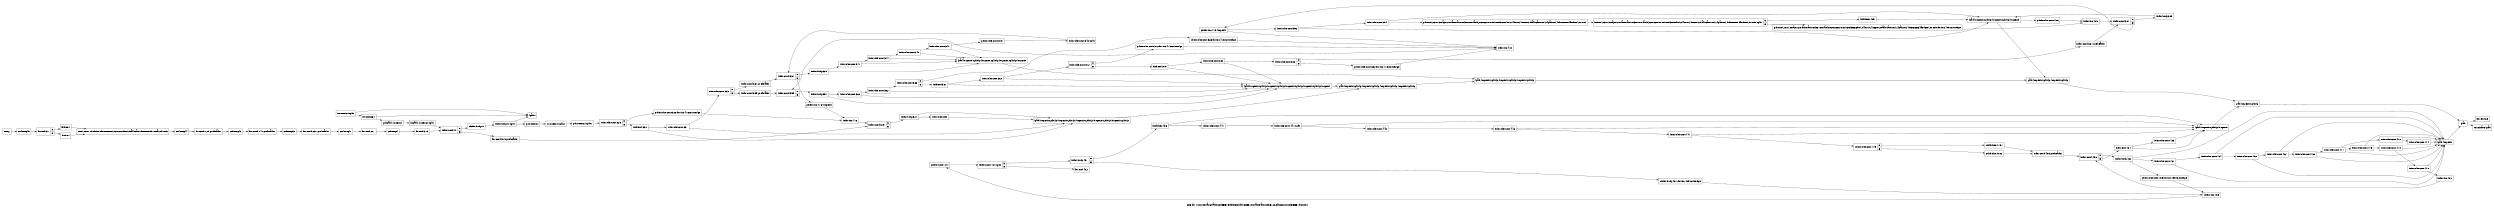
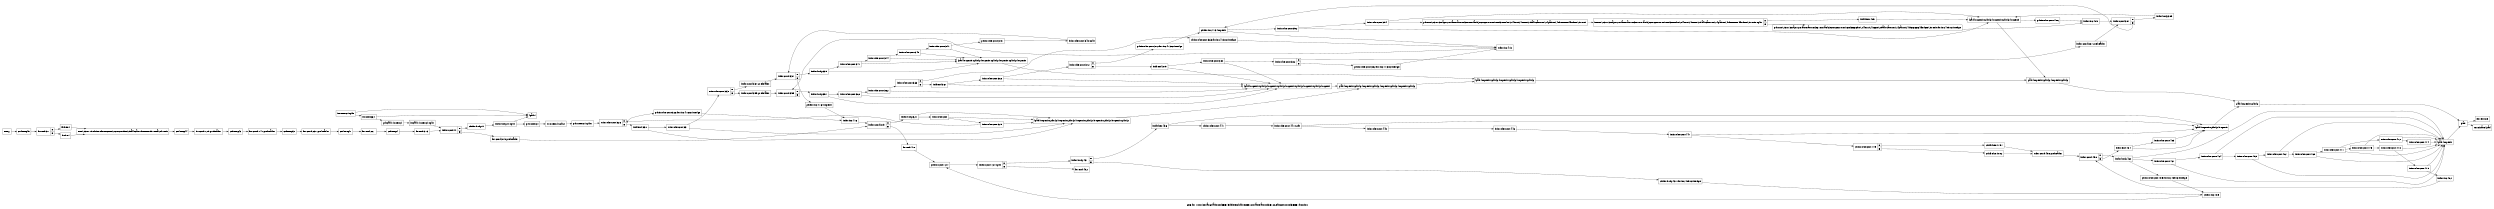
  digraph {
    label="CFG for '_ZN13TriangulationILi3EE15delete_childrenER12TriaIteratorILi3E12CellAccessorILi3EEE' function"
    rankdir=LR
    node [shape=record]
    n1 [label="{entry}"]
    n2 [label="{codeRepl5}"]
    n3 [label="{for.end.31|{<s0>T|<s1>F}}"]
    n4 [label="{if.then.i}"]
    n5 [label="{if.else.i}"]
    n6 [label="{_ZNSt3__115__bit_referenceINS_6vectorIbNS_9allocatorIbEEEELb1EEaSEb.exit}"]
    n7 [label="{codeRepl4}"]
    n8 [label="{for.cond.125.preheader}"]
    n9 [label="{codeRepl3}"]
    n10 [label="{for.cond.141.preheader}"]
    n11 [label="{codeRepl2}"]
    n12 [label="{for.cond.237.preheader}"]
    n13 [label="{codeRepl1}"]
    n14 [label="{for.end.261}"]
    n15 [label="{codeRepl}"]
    n16 [label="{for.end.313}"]
    n17 [label="{it_for.cond.i.i|{<s0>T|<s1>F}}"]
    n18 [label="{pd_for.body.i.i}"]
    n19 [label="{for.cond.319.preheader}"]
    n20 [label="{it_for.body.i.i.split}"]
    n21 [label="{it_for.cond.319|{<s0>T|<s1>F}}"]
    n22 [label="{pd_.noexc.i}"]
    n23 [label="{lpad.i}"]
    n24 [label="{it_for.body.321}"]
+   n25 [label="{for.end.418}"]
    n26 [label="{it_invoke.cont}"]
    n27 [label="{lpad.loopexit.split-lp.loopexit.split-lp.loopexit.split-lp.loopexit.split-lp.loopexit.split-lp}"]
    n28 [label="{pd_for.cond.424}"]
    n29 [label="{it_.noexc.i.split2}"]
    n30 [label="{pd_.noexc.i.split1}"]
    n31 [label="{it_invoke.cont.326|{<s0>T|<s1>F}}"]
    n32 [label="{it_.noexc.i.split}"]
    n33 [label="{it_.noexc6.i}"]
    n34 [label="{pd_call.i.i.noexc.i}"]
    n35 [label="{it_call.i.i.noexc.i.split}"]
+   n36 [label="{it_invoke.cont.325}"]
    n37 [label="{lpad.loopexit.split-lp.loopexit.split-lp.loopexit.split-lp.loopexit.split-lp}"]
    n38 [label="{it_for.cond.424.split|{<s0>T|<s1>F}}"]
    n39 [label="{lpad.loopexit.split-lp.loopexit.split-lp.loopexit.split-lp}"]
    n40 [label="{pd_invoke.cont.326.for.inc.416_crit_edge}"]
    n41 [label="{it_if.end.330}"]
    n42 [label="{it_for.inc.416}"]
    n43 [label="{it_invoke.cont.331}"]
    n44 [label="{it_invoke.cont.333|{<s0>T|<s1>F}}"]
    n45 [label="{lpad.loopexit}"]
    n46 [label="{lpad}"]
    n47 [label="{eh.resume}"]
    n48 [label="{terminate.lpad}"]
    n49 [label="{lpad.loopexit.split-lp.loopexit}"]
    n50 [label="{lpad.loopexit.split-lp}"]
    n51 [label="{lpad.loopexit.split-lp.loopexit.split-lp.loopexit}"]
    n52 [label="{lpad.loopexit.split-lp.loopexit.split-lp}"]
    n53 [label="{pd_invoke.cont.406}"]
    n54 [label="{lpad.loopexit.split-lp.loopexit.split-lp.loopexit.split-lp.loopexit}"]
    n55 [label="{lpad.loopexit.split-lp.loopexit.split-lp.loopexit.split-lp.loopexit.split-lp.loopexit}"]
    n56 [label="{it_for.cond.337.preheader}"]
    n57 [label="{it_for.cond.355.preheader}"]
    n58 [label="{it_for.cond.337|{<s0>T|<s1>F}}"]
    n59 [label="{it_for.cond.355|{<s0>T|<s1>F}}"]
    n60 [label="{it_for.body.339}"]
    n61 [label="{pd_for.inc.416.loopexit}"]
    n62 [label="{it_for.body.357}"]
    n63 [label="{it_invoke.cont.360}"]
    n64 [label="{it_invoke.cont.341}"]
    n65 [label="{it_invoke.cont.344}"]
    n66 [label="{it_invoke.cont.345}"]
    n67 [label="{it_invoke.cont.347}"]
    n68 [label="{pd_invoke.cont.348}"]
    n69 [label="{it_invoke.cont.348.split}"]
    n70 [label="{it_invoke.cont.362}"]
    n71 [label="{it_invoke.cont.363|{<s0>T|<s1>F}}"]
    n72 [label="{pd_invoke.cont.363.for.inc.413_crit_edge}"]
    n73 [label="{it_if.end.367}"]
    n74 [label="{it_for.inc.413}"]
    n75 [label="{it_invoke.cont.368}"]
    n76 [label="{it_invoke.cont.372|{<s0>T|<s1>F}}"]
    n77 [label="{pd_invoke.cont.372.for.inc.413_crit_edge}"]
    n78 [label="{it_if.end.379}"]
    n79 [label="{it_invoke.cont.380}"]
    n80 [label="{it_invoke.cont.382|{<s0>T|<s1>F}}"]
    n81 [label="{it_for.cond.387.preheader}"]
    n82 [label="{pd_invoke.cont.382.for.inc.413_crit_edge}"]
    n83 [label="{it_for.cond.387|{<s0>T|<s1>F}}"]
    n84 [label="{it_for.body.389}"]
    n85 [label="{pd_for.inc.413.loopexit}"]
    n86 [label="{it_invoke.cont.392}"]
    n87 [label="{it_invoke.cont.394}"]
    n88 [label="{pd__ZNSt3__13mapI12TriaIteratorILi3E18TriaObjectAccessorILi1ELi3EEEbNS_4lessIS4_EENS_9allocatorINS_4pairIKS4_bEEEEE4findERS9_.exit}"]
    n89 [label="{it__ZNSt3__13mapI12TriaIteratorILi3E18TriaObjectAccessorILi1ELi3EEEbNS_4lessIS4_EENS_9allocatorINS_4pairIKS4_bEEEEE4findERS9_.exit.split|{<s0>T|<s1>F}}"]
    n90 [label="{it_if.then.405}"]
    n91 [label="{pd__ZNSt3__13mapI12TriaIteratorILi3E18TriaObjectAccessorILi1ELi3EEEbNS_4lessIS4_EENS_9allocatorINS_4pairIKS4_bEEEEE4findERS9_.exit.for.inc.409_crit_edge}"]
    n92 [label="{it_for.inc.409}"]
    n93 [label="{it_for.body.431|{<s0>T|<s1>F}}"]
    n94 [label="{for.end.492}"]
    n95 [label="{it_if.then.436}"]
    n96 [label="{pd_for.body.431.for.inc.489_crit_edge}"]
    n97 [label="{pd_invoke.cont.441}"]
    n98 [label="{pd_for.inc.489}"]
    n99 [label="{it_invoke.cont.441.split}"]
    n100 [label="{it_invoke.cont.443}"]
    n101 [label="{it_invoke.cont.446}"]
    n102 [label="{it_invoke.cont.447}"]
    n103 [label="{pd_invoke.cont.449|{<s0>T|<s1>F}}"]
    n104 [label="{pd_if.then.i.797}"]
    n105 [label="{pd_if.else.i.802}"]
    n106 [label="{it_for.cond.458.preheader}"]
    n107 [label="{it_for.cond.458|{<s0>T|<s1>F}}"]
    n108 [label="{it_for.body.460}"]
    n109 [label="{it_for.end.484}"]
    n110 [label="{it_invoke.cont.461}"]
    n111 [label="{pd_invoke.cont.485.for.inc.489_crit_edge}"]
    n112 [label="{it_invoke.cont.485}"]
    n113 [label="{it_invoke.cont.464}"]
    n114 [label="{it_invoke.cont.465}"]
    n115 [label="{it_invoke.cont.467}"]
    n116 [label="{it_invoke.cont.468}"]
    n117 [label="{it_invoke.cont.471}"]
    n118 [label="{it_invoke.cont.472}"]
    n119 [label="{it_invoke.cont.475}"]
    n120 [label="{it_invoke.cont.474}"]
    n121 [label="{it_invoke.cont.478}"]
    n122 [label="{it_invoke.cont.479}"]
    n123 [label="{it_for.inc.482}"]
    n1 -> n2
    n2 -> n3
    n3 -> n4 [tailport=s0]
    n3 -> n5 [tailport=s1]
    n4 -> n6
    n5 -> n6
    n6 -> n7
    n7 -> n8
    n8 -> n9
    n9 -> n10
    n10 -> n11
    n11 -> n12
    n12 -> n13
    n13 -> n14
    n14 -> n15
    n15 -> n16
    n16 -> n17
    n17 -> n18 [tailport=s0]
    n17 -> n19 [tailport=s1]
    n18 -> n20
    n19 -> n21
    n20 -> n22
    n20 -> n23
    n21 -> n24 [tailport=s0]
+   n21 -> n25 [tailport=s1]
    n22 -> n29
    n24 -> n26
    n24 -> n27
+   n25 -> n28
    n26 -> n27
+   n26 -> n36
    n27 -> n37
    n28 -> n38
    n29 -> n30
    n30 -> n31
    n31 -> n40 [tailport=s0]
    n31 -> n41 [tailport=s1]
    n32 -> n23
    n32 -> n33
    n33 -> n23
    n33 -> n34
    n34 -> n35
    n35 -> n17
+   n36 -> n27
+   n36 -> n31
    n37 -> n39
    n38 -> n93 [tailport=s0]
    n38 -> n94 [tailport=s1]
    n39 -> n52
    n40 -> n42
    n41 -> n27
    n41 -> n43
    n42 -> n21
    n43 -> n27
    n43 -> n44
    n44 -> n56 [tailport=s0]
    n44 -> n57 [tailport=s1]
    n45 -> n46
    n46 -> n47
    n46 -> n48
    n49 -> n50
    n50 -> n46
    n51 -> n52
    n51 -> n53
    n52 -> n50
    n53 -> n92
    n54 -> n39
    n55 -> n37
    n56 -> n58
    n57 -> n59
    n58 -> n60 [tailport=s0]
    n58 -> n61 [tailport=s1]
    n59 -> n62 [tailport=s0]
    n60 -> n54
    n60 -> n64
    n61 -> n42
    n62 -> n55
    n62 -> n63
    n63 -> n55
    n63 -> n70
    n64 -> n54
    n64 -> n65
    n65 -> n54
    n65 -> n66
    n66 -> n54
    n66 -> n67
    n67 -> n54
    n67 -> n68
    n68 -> n69
    n69 -> n58
    n70 -> n55
    n70 -> n71
    n71 -> n72 [tailport=s0]
    n71 -> n73 [tailport=s1]
    n72 -> n74
    n73 -> n55
    n73 -> n75
    n74 -> n59
    n75 -> n55
    n75 -> n76
    n76 -> n77 [tailport=s0]
    n76 -> n78 [tailport=s1]
-   n77 -> n74
+   n77 -> n85
    n78 -> n55
    n78 -> n79
    n79 -> n55
    n79 -> n80
    n80 -> n81 [tailport=s0]
    n80 -> n82 [tailport=s1]
    n81 -> n83
    n82 -> n74
    n83 -> n84 [tailport=s0]
    n83 -> n85 [tailport=s1]
    n84 -> n51
    n85 -> n74
    n85 -> n86
    n86 -> n51
    n86 -> n87
    n87 -> n51
    n87 -> n88
    n88 -> n89
    n89 -> n90 [tailport=s0]
    n89 -> n91 [tailport=s1]
    n90 -> n51
    n91 -> n92
    n92 -> n83
    n93 -> n95 [tailport=s0]
    n93 -> n96 [tailport=s1]
    n95 -> n49
    n95 -> n97
    n96 -> n98
    n97 -> n99
    n98 -> n28
    n99 -> n49
    n99 -> n100
    n100 -> n101
-   n101 -> n49
    n101 -> n102
    n102 -> n49
    n102 -> n103
    n103 -> n104 [tailport=s0]
    n103 -> n105 [tailport=s1]
    n104 -> n106
    n105 -> n106
    n106 -> n107
    n107 -> n108 [tailport=s0]
    n107 -> n109 [tailport=s1]
    n108 -> n45
    n108 -> n110
    n108 -> n111
    n109 -> n49
    n109 -> n112
    n110 -> n45
    n110 -> n113
    n111 -> n98
    n112 -> n49
    n113 -> n45
    n113 -> n114
    n114 -> n45
    n114 -> n115
    n115 -> n45
    n115 -> n116
    n116 -> n45
    n116 -> n117
    n117 -> n45
    n117 -> n118
    n117 -> n119
    n118 -> n45
    n118 -> n120
    n119 -> n45
    n119 -> n121
    n120 -> n45
    n121 -> n45
    n121 -> n122
    n122 -> n45
    n122 -> n123
    n123 -> n107
  }
